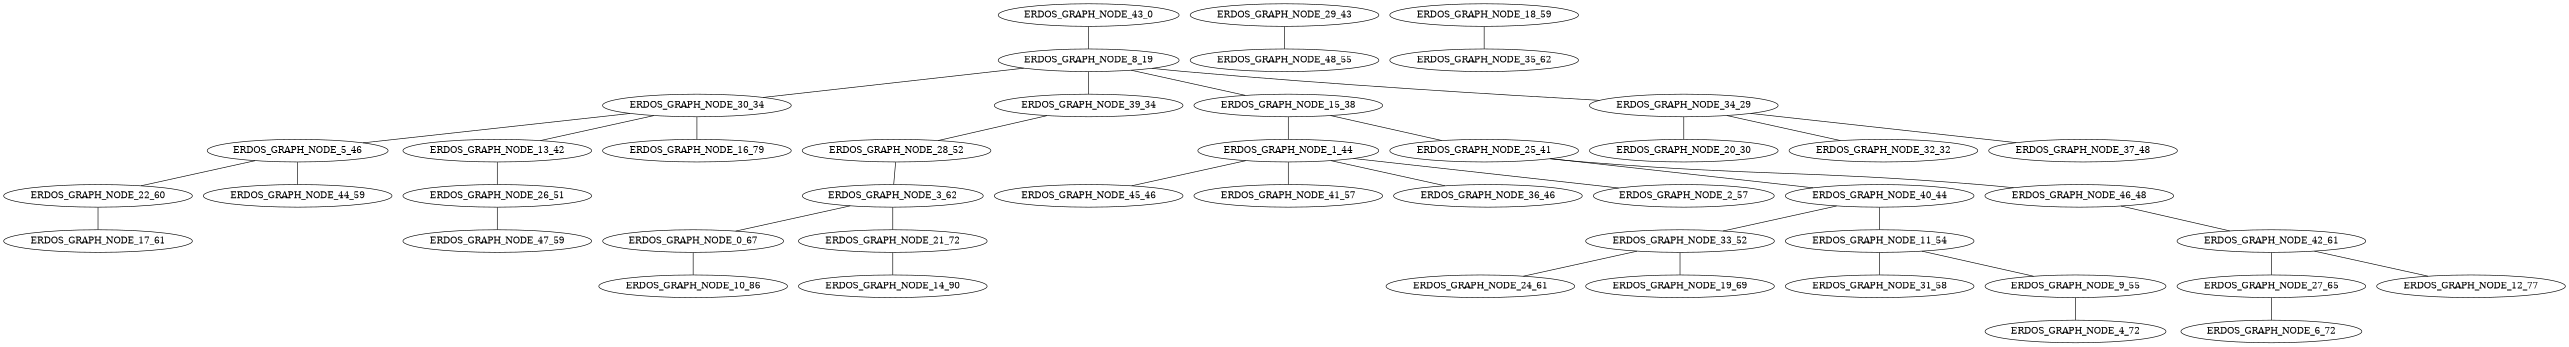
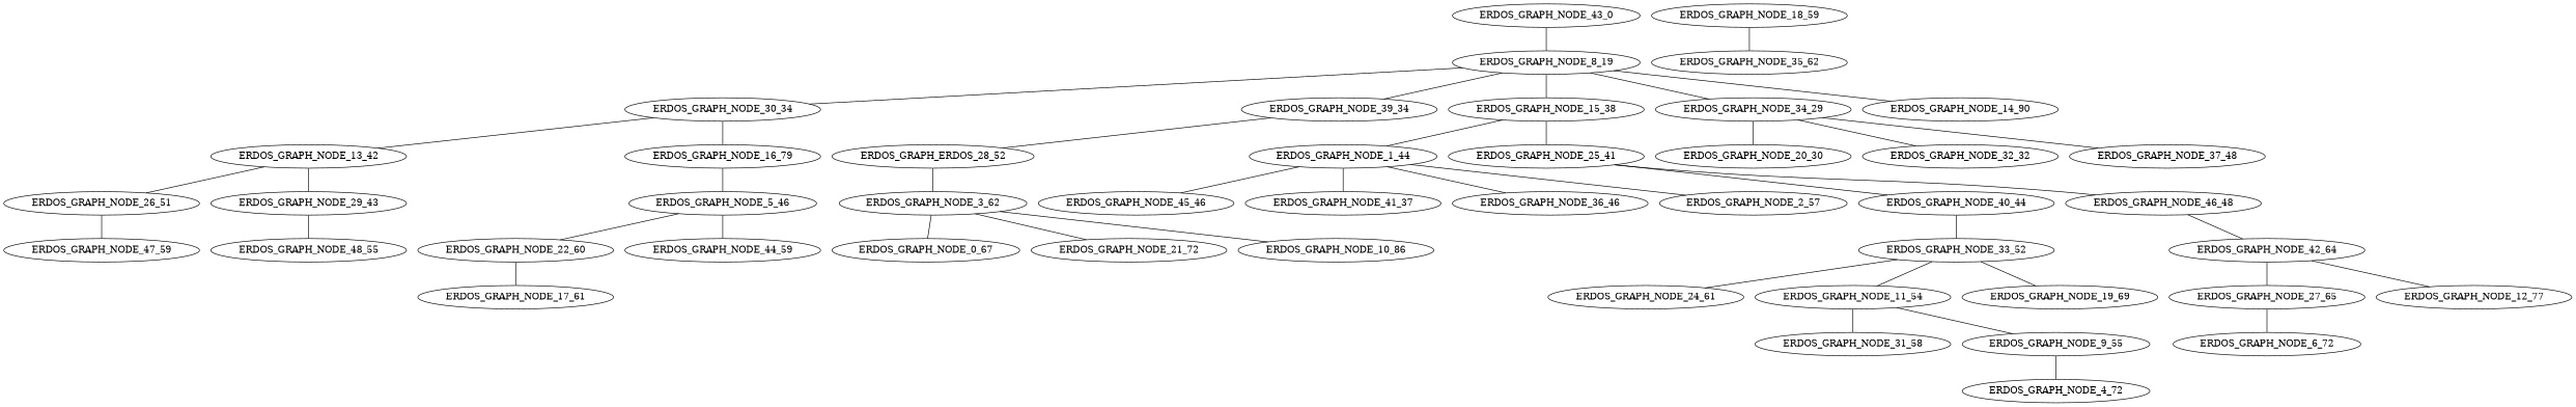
  graph {
    edge [weight=18]
    ERDOS_GRAPH_NODE_43_0
    ERDOS_GRAPH_NODE_8_19
    ERDOS_GRAPH_NODE_30_34
    ERDOS_GRAPH_NODE_39_34
    ERDOS_GRAPH_NODE_15_38
    ERDOS_GRAPH_NODE_34_29
    ERDOS_GRAPH_NODE_5_46
    ERDOS_GRAPH_NODE_13_42
    ERDOS_GRAPH_NODE_16_79
-   ERDOS_GRAPH_NODE_28_52
+   ERDOS_GRAPH_NODE_28_52 [label=ERDOS_GRAPH_ERDOS_28_52]
    ERDOS_GRAPH_NODE_1_44
    ERDOS_GRAPH_NODE_25_41
    ERDOS_GRAPH_NODE_20_30
    ERDOS_GRAPH_NODE_32_32
    ERDOS_GRAPH_NODE_37_48
    ERDOS_GRAPH_NODE_22_60
    ERDOS_GRAPH_NODE_44_59
    ERDOS_GRAPH_NODE_26_51
    ERDOS_GRAPH_NODE_29_43
    ERDOS_GRAPH_NODE_3_62
    ERDOS_GRAPH_NODE_45_46
-   ERDOS_GRAPH_NODE_41_57
+   ERDOS_GRAPH_NODE_41_57 [label=ERDOS_GRAPH_NODE_41_37]
    ERDOS_GRAPH_NODE_36_46
    ERDOS_GRAPH_NODE_2_57
    ERDOS_GRAPH_NODE_40_44
    ERDOS_GRAPH_NODE_46_48
    ERDOS_GRAPH_NODE_17_61
    ERDOS_GRAPH_NODE_47_59
    ERDOS_GRAPH_NODE_48_55
    ERDOS_GRAPH_NODE_0_67
    ERDOS_GRAPH_NODE_21_72
    ERDOS_GRAPH_NODE_33_52
-   ERDOS_GRAPH_NODE_42_64 [label=ERDOS_GRAPH_NODE_42_61]
+   ERDOS_GRAPH_NODE_42_64
    ERDOS_GRAPH_NODE_24_61
    ERDOS_GRAPH_NODE_11_54
    ERDOS_GRAPH_NODE_19_69
    ERDOS_GRAPH_NODE_27_65
    ERDOS_GRAPH_NODE_12_77
    ERDOS_GRAPH_NODE_18_59
    ERDOS_GRAPH_NODE_35_62
    ERDOS_GRAPH_NODE_31_58
    ERDOS_GRAPH_NODE_9_55
    ERDOS_GRAPH_NODE_6_72
    ERDOS_GRAPH_NODE_10_86
    ERDOS_GRAPH_NODE_14_90
    ERDOS_GRAPH_NODE_4_72
    ERDOS_GRAPH_NODE_43_0 -- ERDOS_GRAPH_NODE_8_19 [weight=8]
    ERDOS_GRAPH_NODE_8_19 -- ERDOS_GRAPH_NODE_30_34
    ERDOS_GRAPH_NODE_8_19 -- ERDOS_GRAPH_NODE_39_34 [weight=15]
    ERDOS_GRAPH_NODE_8_19 -- ERDOS_GRAPH_NODE_15_38 [weight=12]
    ERDOS_GRAPH_NODE_8_19 -- ERDOS_GRAPH_NODE_34_29 [weight=17]
-   ERDOS_GRAPH_NODE_30_34 -- ERDOS_GRAPH_NODE_5_46 [weight=5]
+   ERDOS_GRAPH_NODE_16_79 -- ERDOS_GRAPH_NODE_5_46 [weight=5]
    ERDOS_GRAPH_NODE_30_34 -- ERDOS_GRAPH_NODE_13_42 [weight=12]
    ERDOS_GRAPH_NODE_30_34 -- ERDOS_GRAPH_NODE_16_79 [weight=10]
    ERDOS_GRAPH_NODE_39_34 -- ERDOS_GRAPH_NODE_28_52 [weight=2]
    ERDOS_GRAPH_NODE_15_38 -- ERDOS_GRAPH_NODE_1_44 [weight=10]
    ERDOS_GRAPH_NODE_15_38 -- ERDOS_GRAPH_NODE_25_41 [weight=12]
    ERDOS_GRAPH_NODE_34_29 -- ERDOS_GRAPH_NODE_20_30
    ERDOS_GRAPH_NODE_34_29 -- ERDOS_GRAPH_NODE_32_32 [weight=8]
    ERDOS_GRAPH_NODE_34_29 -- ERDOS_GRAPH_NODE_37_48 [weight=5]
    ERDOS_GRAPH_NODE_5_46 -- ERDOS_GRAPH_NODE_22_60 [weight=8]
    ERDOS_GRAPH_NODE_5_46 -- ERDOS_GRAPH_NODE_44_59 [weight=8]
    ERDOS_GRAPH_NODE_13_42 -- ERDOS_GRAPH_NODE_26_51
+   ERDOS_GRAPH_NODE_13_42 -- ERDOS_GRAPH_NODE_29_43 [weight=9]
    ERDOS_GRAPH_NODE_28_52 -- ERDOS_GRAPH_NODE_3_62 [weight=17]
    ERDOS_GRAPH_NODE_1_44 -- ERDOS_GRAPH_NODE_45_46 [weight=6]
    ERDOS_GRAPH_NODE_1_44 -- ERDOS_GRAPH_NODE_41_57
    ERDOS_GRAPH_NODE_1_44 -- ERDOS_GRAPH_NODE_36_46 [weight=1]
    ERDOS_GRAPH_NODE_1_44 -- ERDOS_GRAPH_NODE_2_57 [weight=15]
    ERDOS_GRAPH_NODE_25_41 -- ERDOS_GRAPH_NODE_40_44 [weight=3]
    ERDOS_GRAPH_NODE_25_41 -- ERDOS_GRAPH_NODE_46_48 [weight=15]
    ERDOS_GRAPH_NODE_22_60 -- ERDOS_GRAPH_NODE_17_61 [weight=13]
    ERDOS_GRAPH_NODE_26_51 -- ERDOS_GRAPH_NODE_47_59 [weight=17]
    ERDOS_GRAPH_NODE_29_43 -- ERDOS_GRAPH_NODE_48_55 [weight=3]
    ERDOS_GRAPH_NODE_3_62 -- ERDOS_GRAPH_NODE_0_67 [weight=1]
    ERDOS_GRAPH_NODE_3_62 -- ERDOS_GRAPH_NODE_21_72 [weight=5]
    ERDOS_GRAPH_NODE_40_44 -- ERDOS_GRAPH_NODE_33_52 [weight=9]
    ERDOS_GRAPH_NODE_46_48 -- ERDOS_GRAPH_NODE_42_64 [weight=6]
-   ERDOS_GRAPH_NODE_0_67 -- ERDOS_GRAPH_NODE_10_86 [weight=11]
-   ERDOS_GRAPH_NODE_21_72 -- ERDOS_GRAPH_NODE_14_90 [weight=7]
+   ERDOS_GRAPH_NODE_3_62 -- ERDOS_GRAPH_NODE_10_86 [weight=11]
+   ERDOS_GRAPH_NODE_8_19 -- ERDOS_GRAPH_NODE_14_90 [weight=7]
    ERDOS_GRAPH_NODE_33_52 -- ERDOS_GRAPH_NODE_24_61 [weight=11]
-   ERDOS_GRAPH_NODE_40_44 -- ERDOS_GRAPH_NODE_11_54 [weight=12]
+   ERDOS_GRAPH_NODE_33_52 -- ERDOS_GRAPH_NODE_11_54 [weight=12]
    ERDOS_GRAPH_NODE_33_52 -- ERDOS_GRAPH_NODE_19_69 [weight=17]
    ERDOS_GRAPH_NODE_42_64 -- ERDOS_GRAPH_NODE_27_65 [weight=7]
    ERDOS_GRAPH_NODE_42_64 -- ERDOS_GRAPH_NODE_12_77 [weight=5]
    ERDOS_GRAPH_NODE_11_54 -- ERDOS_GRAPH_NODE_31_58 [weight=15]
    ERDOS_GRAPH_NODE_11_54 -- ERDOS_GRAPH_NODE_9_55 [weight=11]
    ERDOS_GRAPH_NODE_27_65 -- ERDOS_GRAPH_NODE_6_72
    ERDOS_GRAPH_NODE_18_59 -- ERDOS_GRAPH_NODE_35_62
    ERDOS_GRAPH_NODE_9_55 -- ERDOS_GRAPH_NODE_4_72 [weight=17]
  }
